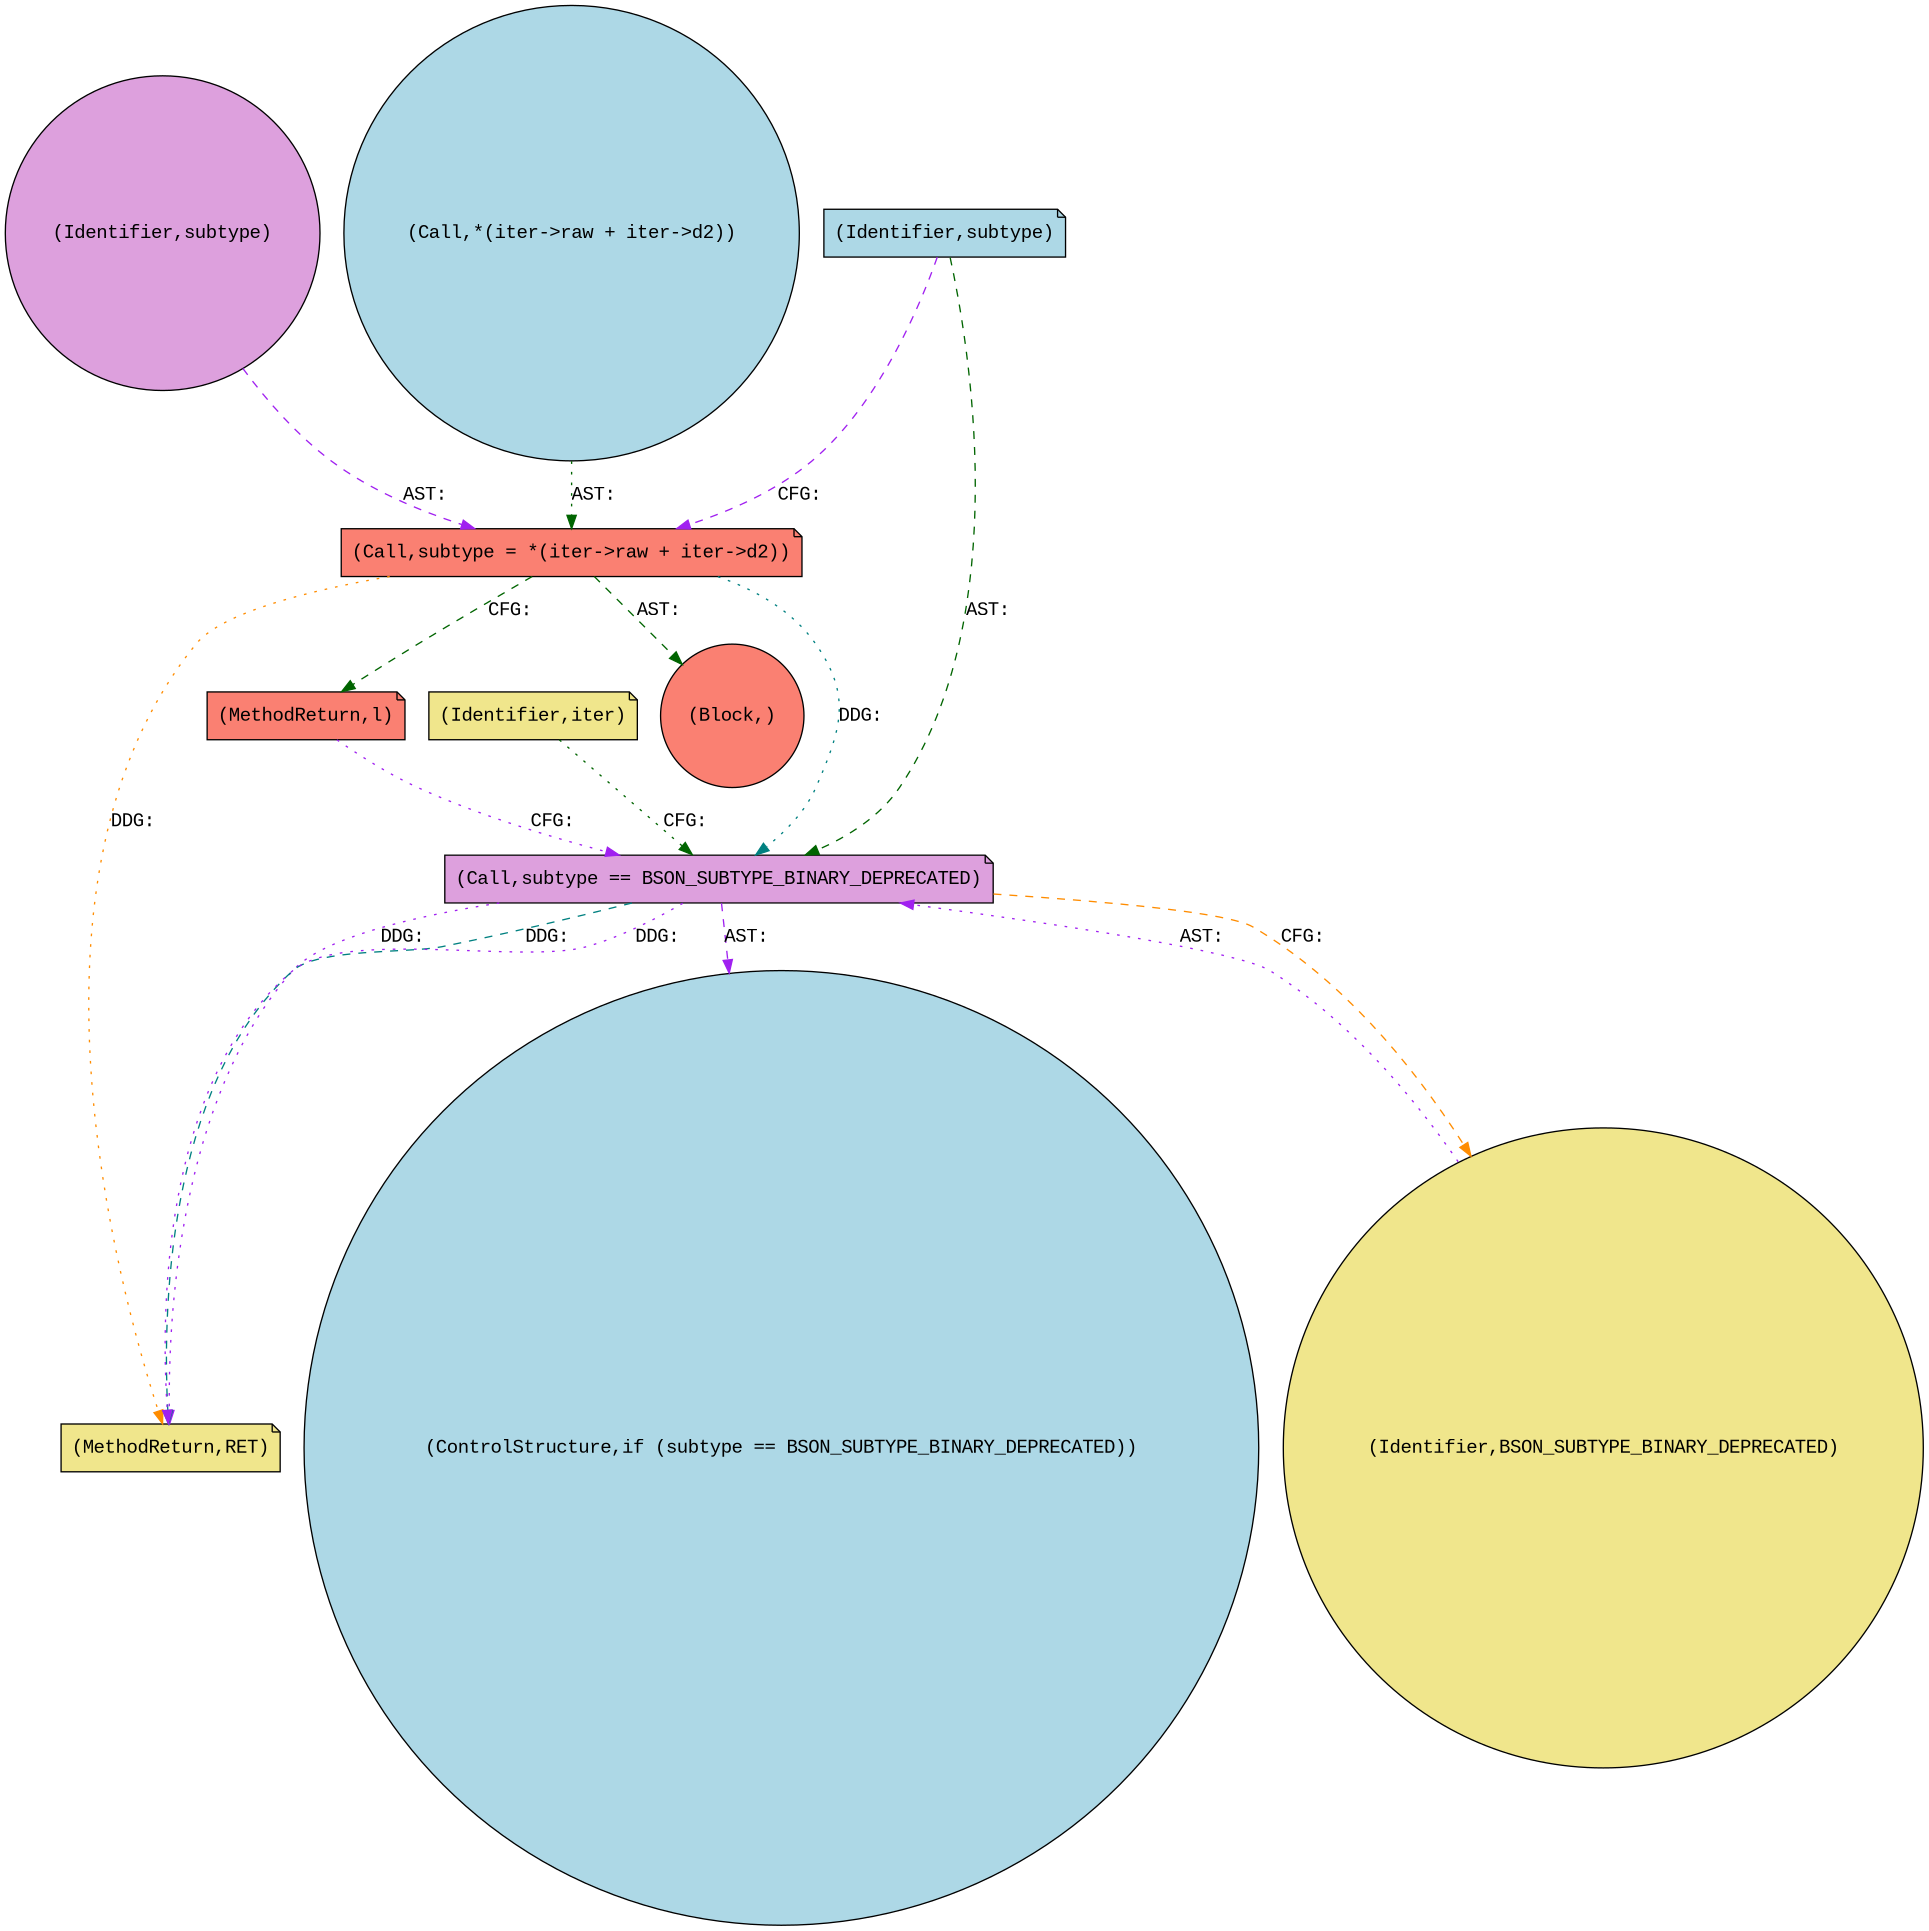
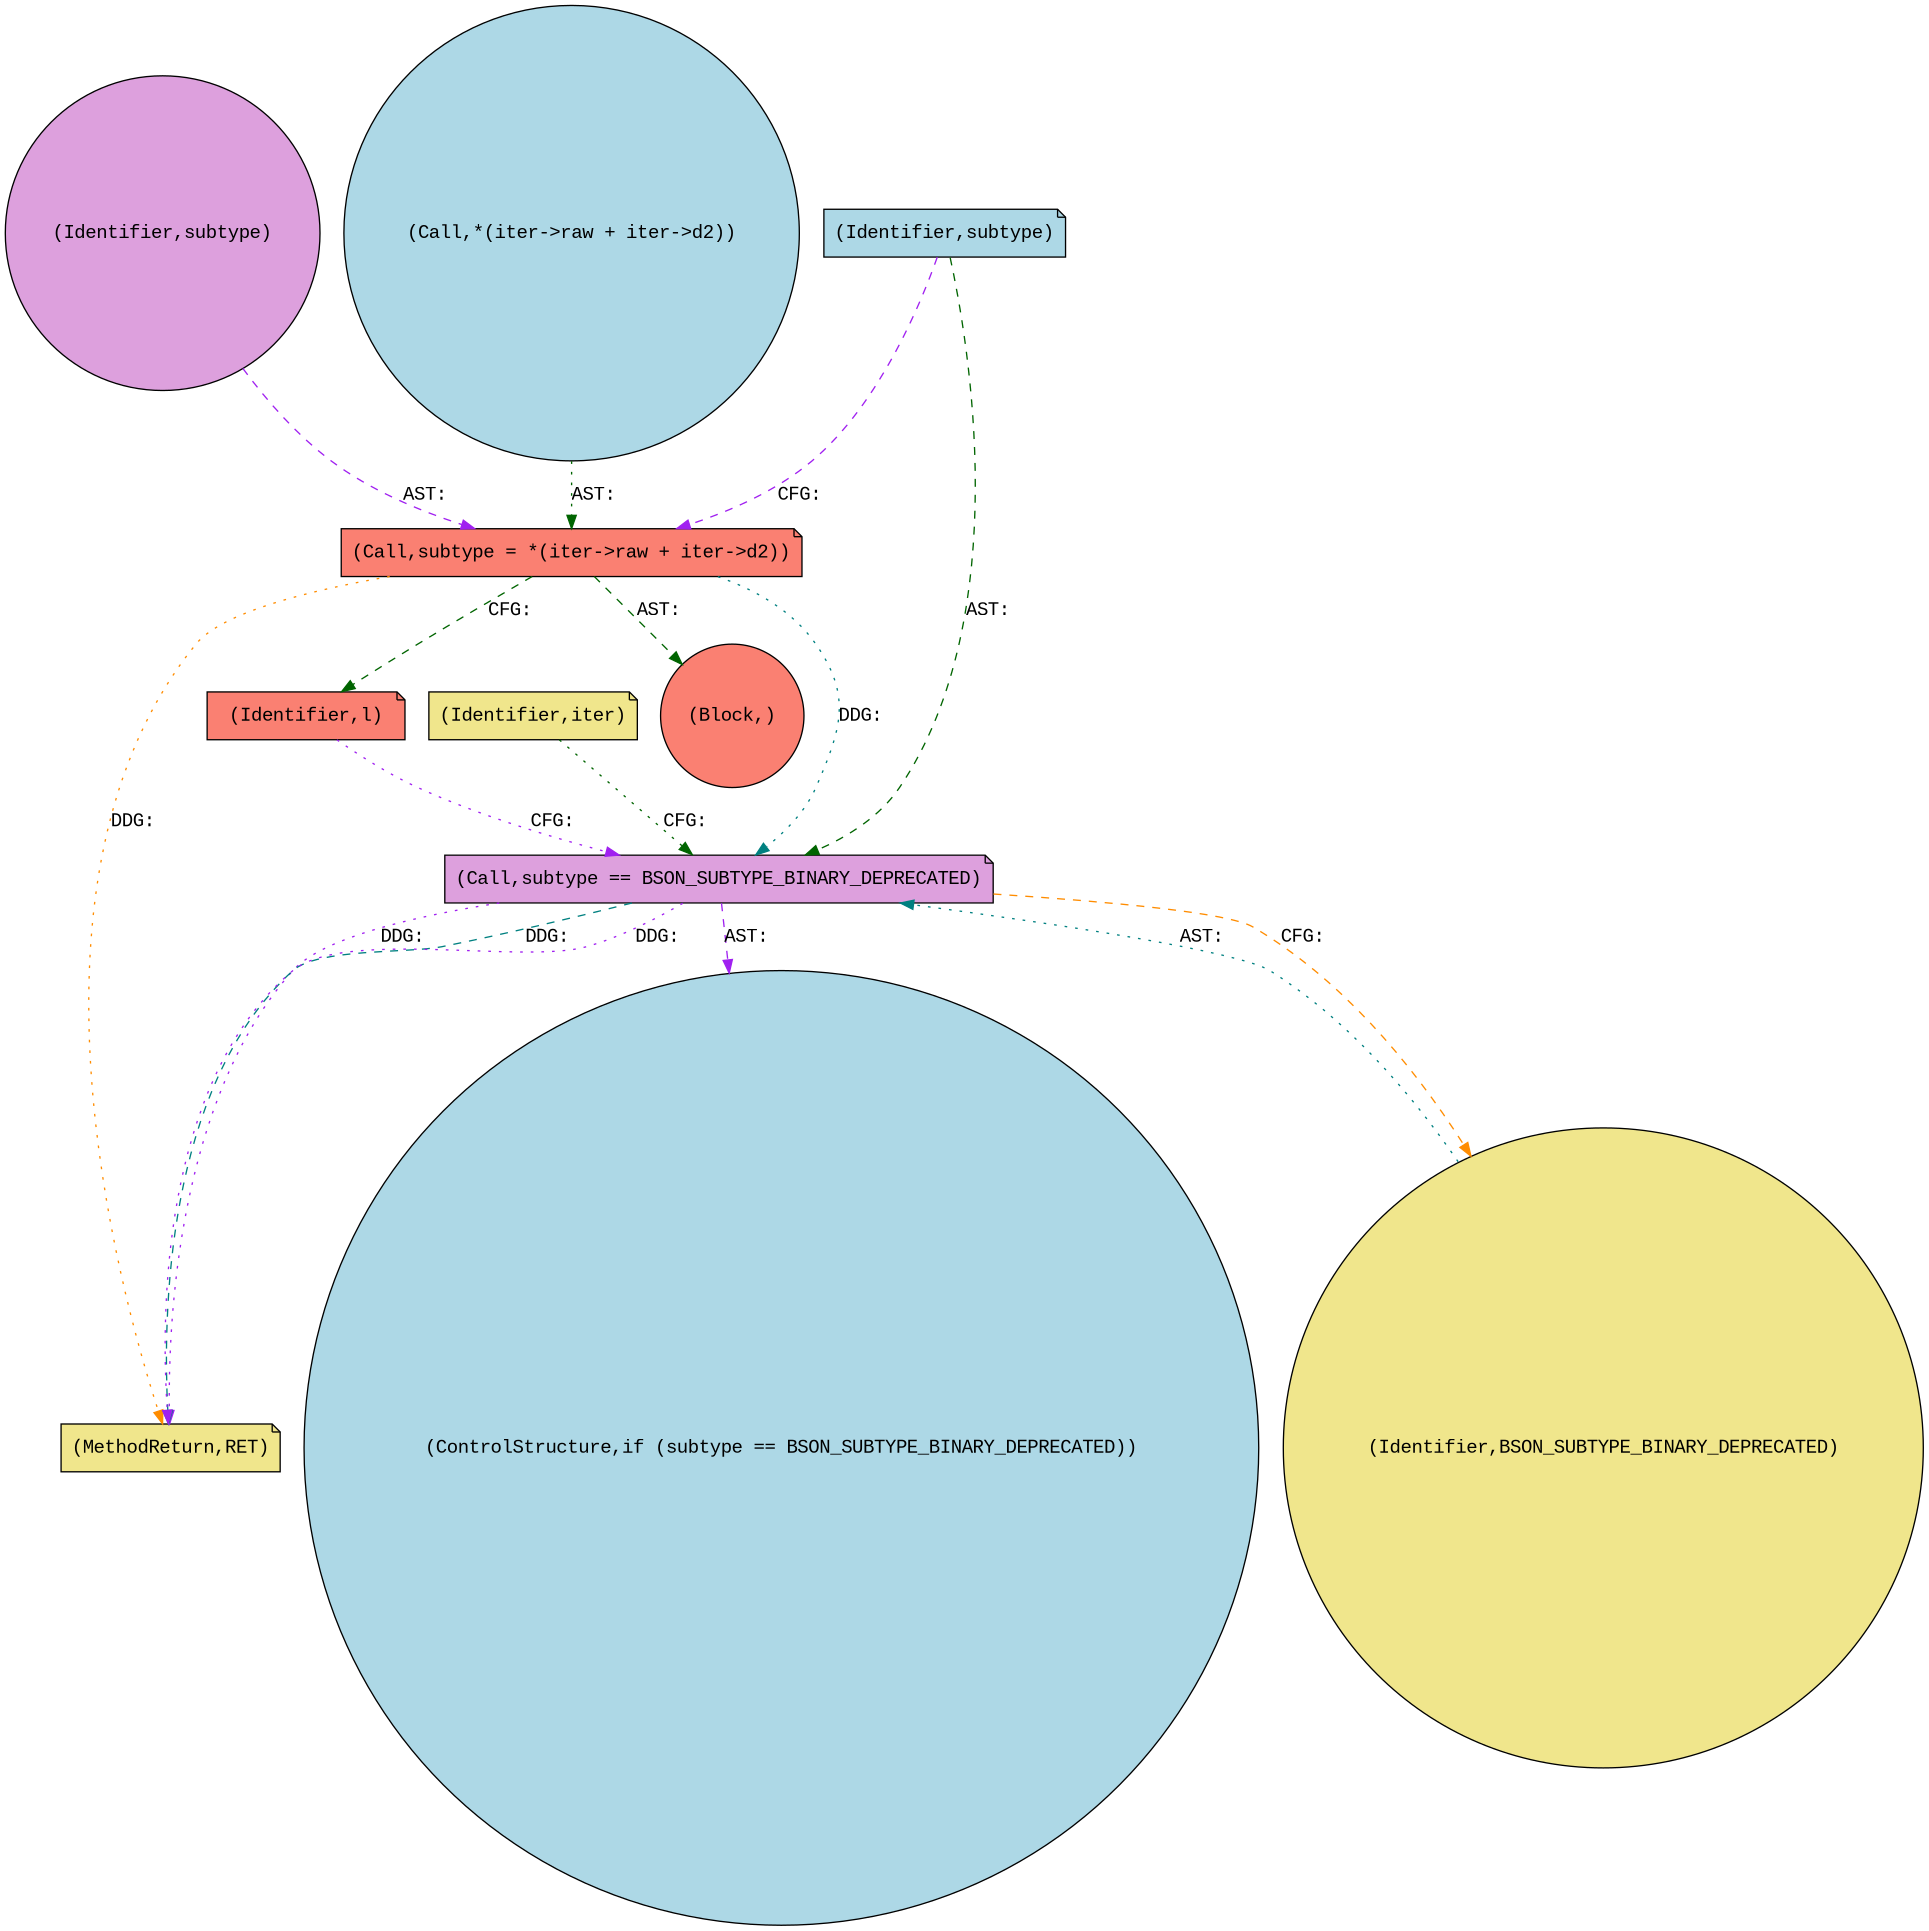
  digraph {
    fontname="Liberation Mono"
    node [fillcolor=salmon fontname="Liberation Mono" shape=note style=filled]
    edge [color=purple fontname="Liberation Mono" style=dotted]
    n1 [label="(Call,subtype = *(iter->raw + iter->d2))"]
    n2 [fillcolor=plum label="(Call,subtype == BSON_SUBTYPE_BINARY_DEPRECATED)"]
    n3 [fillcolor=khaki label="(MethodReturn,RET)"]
    n4 [label="(Block,)" shape=circle]
-   n5 [label="(MethodReturn,l)"]
+   n5 [label="(Identifier,l)"]
    n6 [fillcolor=lightblue label="(ControlStructure,if (subtype == BSON_SUBTYPE_BINARY_DEPRECATED))" shape=circle]
    n7 [fillcolor=khaki label="(Identifier,BSON_SUBTYPE_BINARY_DEPRECATED)" shape=circle]
    n8 [fillcolor=lightblue label="(Call,*(iter->raw + iter->d2))" shape=circle]
    n9 [fillcolor=plum label="(Identifier,subtype)" shape=circle]
    n10 [fillcolor=khaki label="(Identifier,iter)"]
    n11 [fillcolor=lightblue label="(Identifier,subtype)"]
    n1 -> n2 [color=teal label="DDG: "]
    n1 -> n3 [color=darkorange label="DDG: "]
    n1 -> n4 [color=darkgreen label="AST: " style=dashed]
    n1 -> n5 [color=darkgreen label="CFG: " style=dashed]
    n2 -> n3 [label="DDG: "]
    n2 -> n3 [color=teal label="DDG: " style=dashed]
    n2 -> n3 [label="DDG: "]
    n2 -> n6 [label="AST: " style=dashed]
    n2 -> n7 [color=darkorange label="CFG: " style=dashed]
    n5 -> n2 [label="CFG: "]
-   n7 -> n2 [label="AST: "]
+   n7 -> n2 [color=teal label="AST: "]
    n8 -> n1 [color=darkgreen label="AST: "]
    n9 -> n1 [label="AST: " style=dashed]
    n10 -> n2 [color=darkgreen label="CFG: "]
    n11 -> n1 [label="CFG: " style=dashed]
    n11 -> n2 [color=darkgreen label="AST: " style=dashed]
  }
